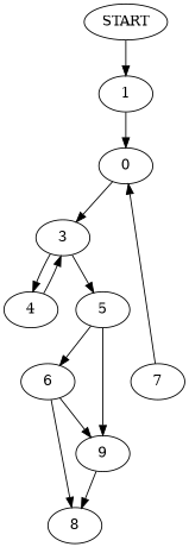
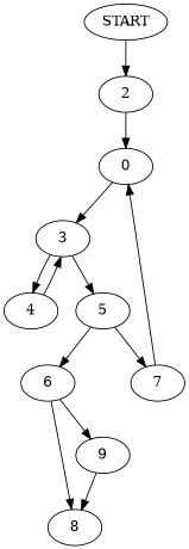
  digraph {
    n1 [label=START]
-   1
+   1 [label=2]
    n3 [label=0]
    3
    4
    5
    6
    7
    8
    9
    n1 -> 1
    1 -> n3
    n3 -> 3
    3 -> 4
    3 -> 5
    4 -> 3
    5 -> 6
-   5 -> 9
+   5 -> 7
    6 -> 8
    6 -> 9
    7 -> n3
    9 -> 8
  }
